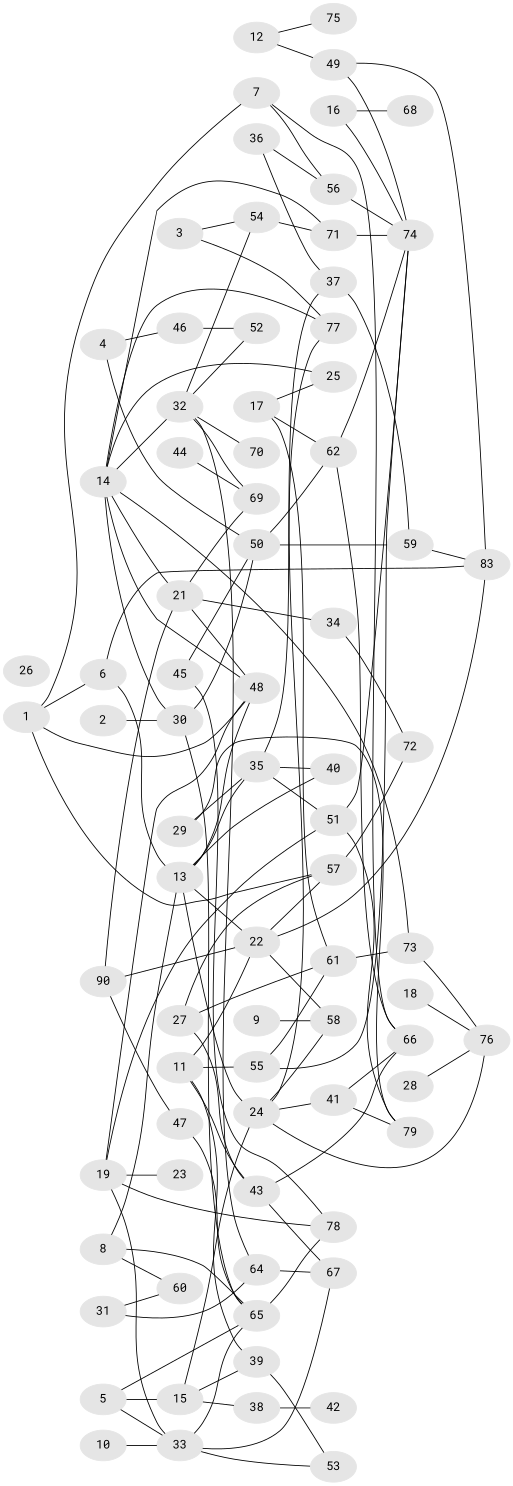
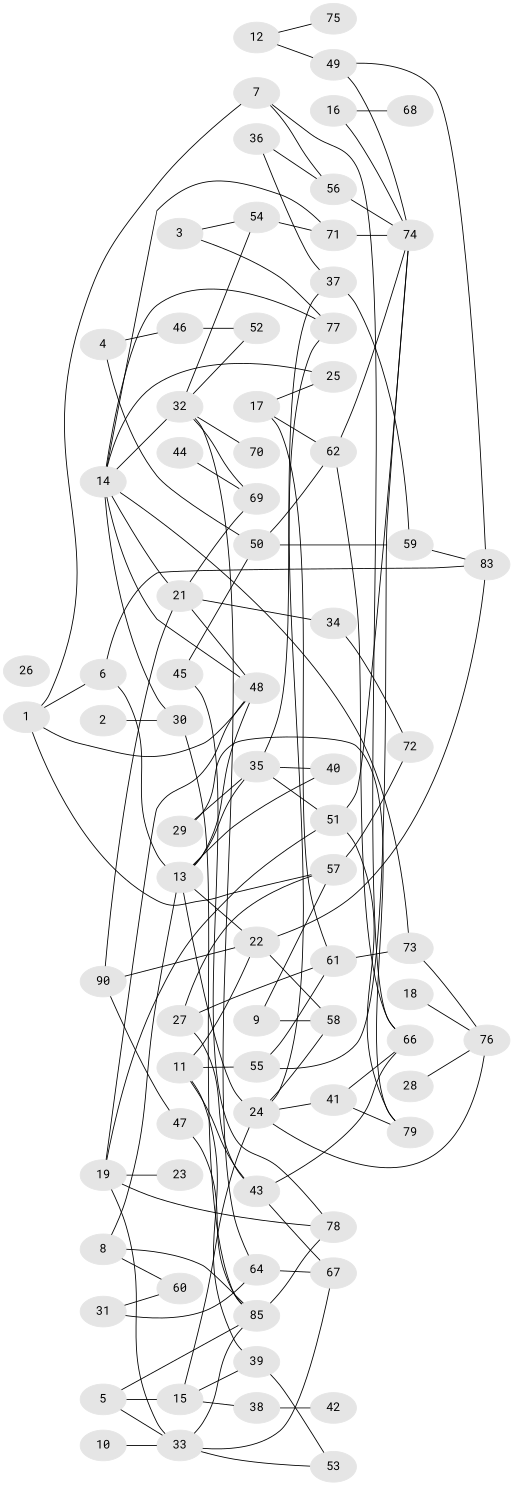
  graph {
    fontname="Roboto Mono"
    rankdir=LR
    node [color=gray90 fontname="Roboto Mono" style=filled]
    edge [fontname="Roboto Mono"]
    1
    6
    7
    48
    57
    13
    n7 [label=83]
    56
    66
    72
    2
    30
    50
-   65
+   65 [label=85]
    3
    54
    77
    71
    4
    46
    52
    62
    59
    5
    15
    33
    39
    24
    38
    53
    67
    78
    22
    35
    40
    74
    8
    60
    9
    58
    10
    11
    43
    55
    61
    12
    49
    75
    76
    41
    51
    37
    14
    21
    25
    32
    73
    34
    69
    64
    70
    42
    16
    68
    17
    18
    19
    23
    79
    n70 [label=90]
    47
    26
    27
    28
    29
    31
    36
    44
    45
    1 -- 6
    1 -- 7
    1 -- 48
    1 -- 57
    6 -- 13
    6 -- n7
    7 -- 56
    7 -- 66
    57 -- 72
    13 -- 48
    13 -- 24
    13 -- 22
    13 -- 35
    13 -- 40
    56 -- 74
    2 -- 30
-   30 -- 50
    30 -- 65
    50 -- 62
    50 -- 59
    65 -- 78
    3 -- 54
    3 -- 77
    54 -- 71
    71 -- 74
    4 -- 50
    4 -- 46
    46 -- 52
    62 -- 66
    62 -- 74
    59 -- n7
    5 -- 65
    5 -- 15
    5 -- 33
    15 -- 39
    15 -- 24
    15 -- 38
    33 -- 65
    33 -- 53
    33 -- 67
    39 -- 53
    24 -- 77
    24 -- 58
    24 -- 76
    24 -- 41
    38 -- 42
-   22 -- 57
+   9 -- 57
    22 -- n7
    22 -- 58
    35 -- 40
    35 -- 51
    35 -- 37
    8 -- 13
    8 -- 65
    8 -- 60
    9 -- 58
    10 -- 33
    11 -- 39
    11 -- 22
    11 -- 43
    11 -- 55
    43 -- 66
    43 -- 67
    55 -- 74
    55 -- 61
    61 -- 73
    12 -- 49
    12 -- 75
    49 -- n7
    49 -- 74
    41 -- 66
    41 -- 79
    51 -- 74
    51 -- 79
    37 -- 59
    14 -- 48
    14 -- 30
    14 -- 77
    14 -- 71
    14 -- 21
    14 -- 25
    14 -- 32
    14 -- 73
    21 -- 48
    21 -- 34
    21 -- 69
    32 -- 54
    32 -- 52
    32 -- 69
    32 -- 64
    32 -- 70
    73 -- 76
    34 -- 72
    64 -- 67
    16 -- 74
    16 -- 68
    17 -- 62
    17 -- 61
    17 -- 25
    18 -- 76
    19 -- 48
    19 -- 33
    19 -- 78
    19 -- 51
    19 -- 23
    n70 -- 22
    n70 -- 21
    n70 -- 47
    47 -- 65
    27 -- 57
    27 -- 43
    27 -- 61
    28 -- 76
    29 -- 35
    29 -- 79
    31 -- 60
    31 -- 64
    36 -- 56
    36 -- 37
    44 -- 69
    45 -- 50
    45 -- 78
  }
